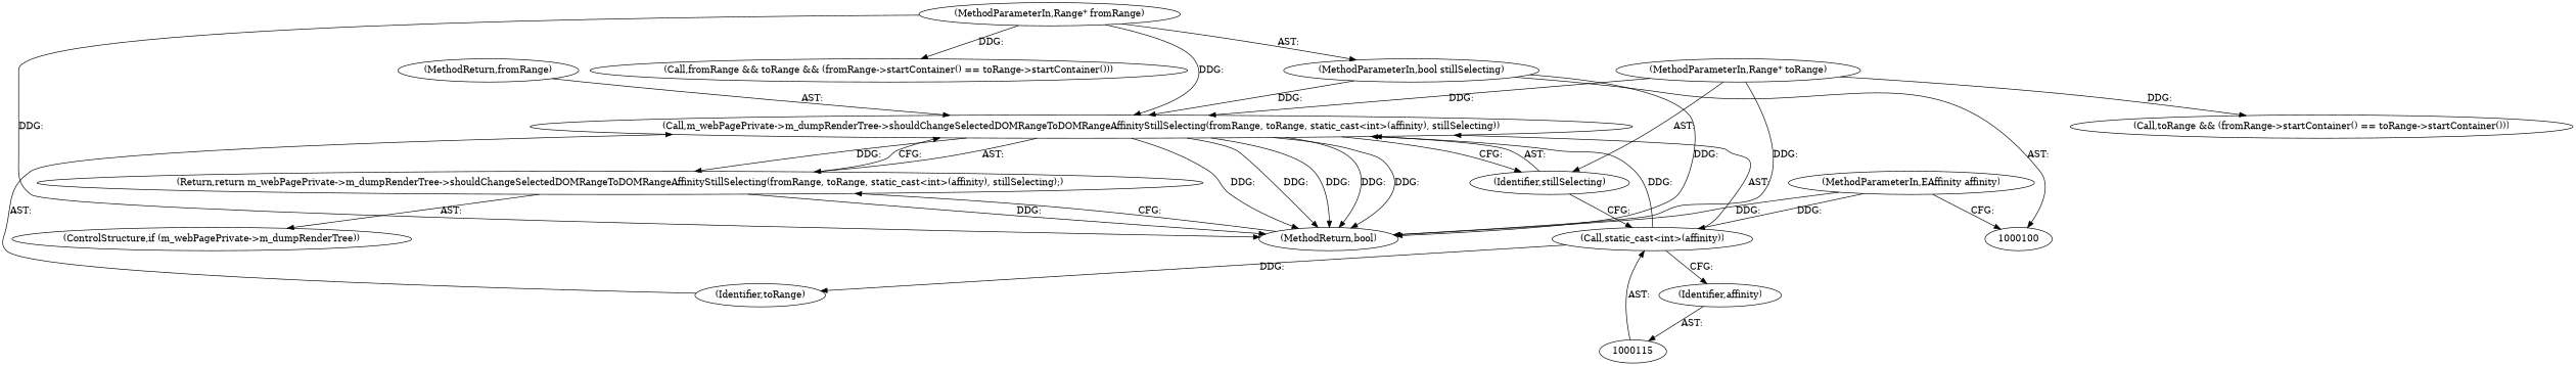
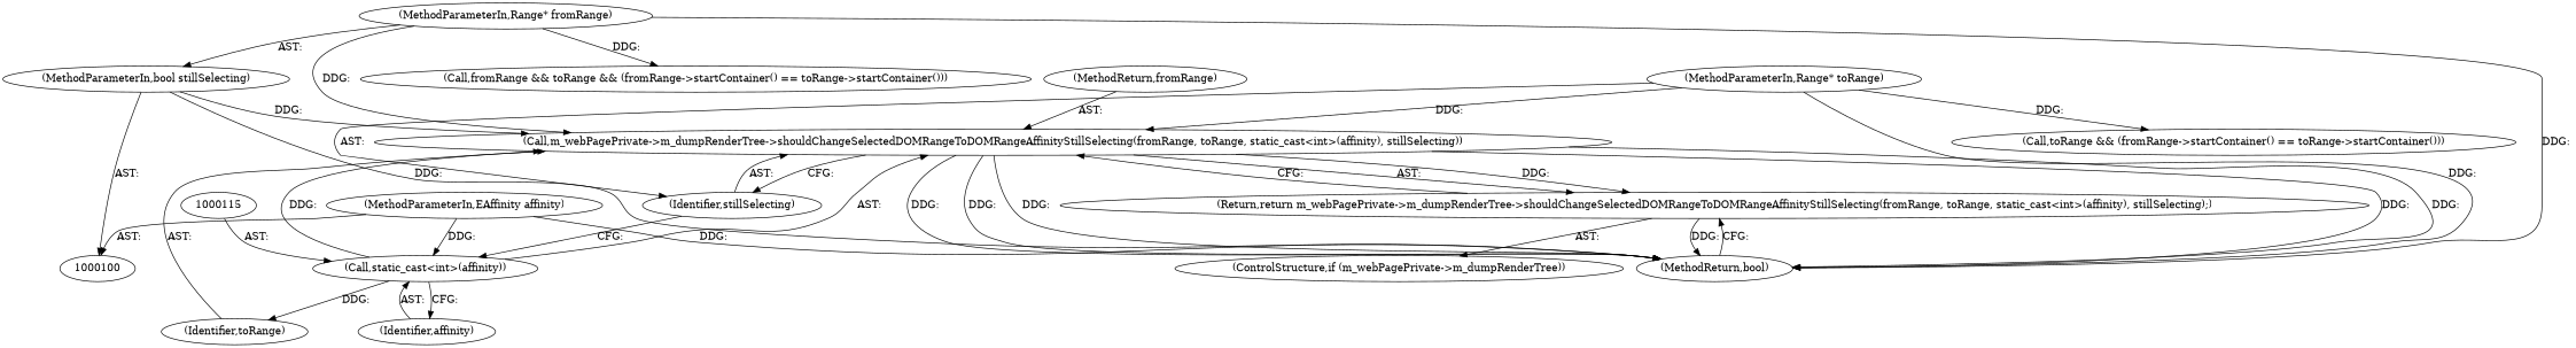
  digraph {
    n1 [label="(Call,m_webPagePrivate->m_dumpRenderTree->shouldChangeSelectedDOMRangeToDOMRangeAffinityStillSelecting(fromRange, toRange, static_cast<int>(affinity), stillSelecting))"]
    n2 [label="(Return,return m_webPagePrivate->m_dumpRenderTree->shouldChangeSelectedDOMRangeToDOMRangeAffinityStillSelecting(fromRange, toRange, static_cast<int>(affinity), stillSelecting);)"]
    n3 [label="(Identifier,stillSelecting)"]
    n4 [label="(MethodReturn,bool)"]
    n5 [label="(ControlStructure,if (m_webPagePrivate->m_dumpRenderTree))"]
    n6 [label="(Call,static_cast<int>(affinity))"]
    n7 [label="(MethodParameterIn,Range* fromRange)"]
    n8 [label="(Call,fromRange && toRange && (fromRange->startContainer() == toRange->startContainer()))"]
    n9 [label="(MethodParameterIn,bool stillSelecting)"]
    n10 [label="(MethodParameterIn,Range* toRange)"]
    n11 [label="(Call,toRange && (fromRange->startContainer() == toRange->startContainer()))"]
    n12 [label="(Identifier,affinity)"]
    n13 [label="(Identifier,toRange)"]
    n14 [label="(MethodParameterIn,EAffinity affinity)"]
    1000100
    n16 [label="(MethodReturn,fromRange)"]
    1000115
    n1 -> n2 [label="AST: "]
    n1 -> n2 [label="DDG: "]
    n1 -> n3 [label="CFG: "]
    n1 -> n4 [label="DDG: "]
    n1 -> n4 [label="DDG: "]
    n1 -> n4 [label="DDG: "]
    n1 -> n4 [label="DDG: "]
    n1 -> n4 [label="DDG: "]
    n2 -> n1 [label="CFG: "]
    n2 -> n4 [label="DDG: "]
    n2 -> n5 [label="AST: "]
    n3 -> n1 [label="AST: "]
    n3 -> n6 [label="CFG: "]
    n4 -> n2 [label="CFG: "]
    n6 -> n1 [label="AST: "]
    n6 -> n1 [label="DDG: "]
    n6 -> n12 [label="CFG: "]
    n6 -> n13 [label="DDG: "]
    n7 -> n1 [label="DDG: "]
    n7 -> n4 [label="DDG: "]
    n7 -> n8 [label="DDG: "]
    n7 -> n9 [label="AST: "]
    n9 -> n1 [label="DDG: "]
    n9 -> n4 [label="DDG: "]
    n9 -> 1000100 [label="AST: "]
    n10 -> n1 [label="DDG: "]
    n10 -> n3 [label="AST: "]
    n10 -> n4 [label="DDG: "]
    n10 -> n11 [label="DDG: "]
-   n12 -> 1000115 [label="AST: "]
+   n12 -> n6 [label="AST: "]
    n13 -> n1 [label="AST: "]
    n14 -> n4 [label="DDG: "]
    n14 -> n6 [label="DDG: "]
-   n14 -> 1000100 [label="CFG: "]
+   n14 -> 1000100 [label="AST: "]
    n16 -> n1 [label="AST: "]
    1000115 -> n6 [label="AST: "]
  }
